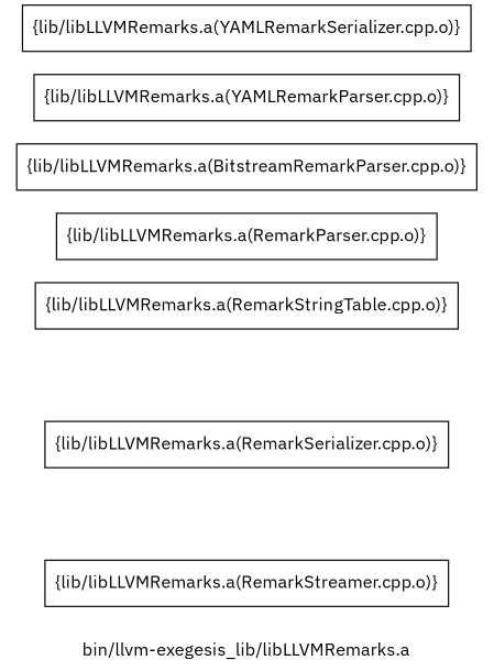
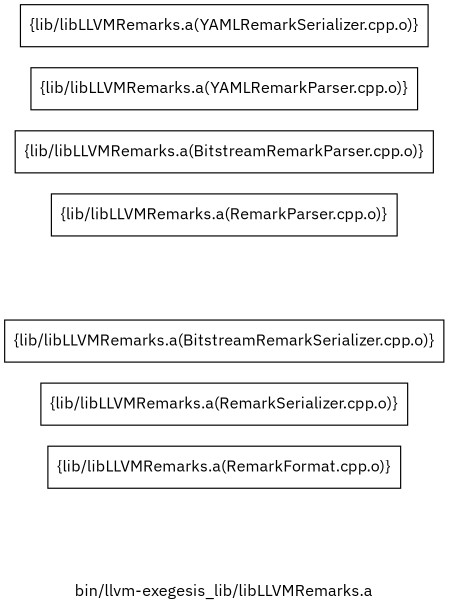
  digraph {
    label="bin/llvm-exegesis_lib/libLLVMRemarks.a"
    rankdir=LR
    fontname="IBM Plex Sans"
    node [group=0 shape=box fontname="IBM Plex Sans"]
-   n1 [label="{lib/libLLVMRemarks.a(RemarkStreamer.cpp.o)}"]
+   n2 [label="{lib/libLLVMRemarks.a(RemarkFormat.cpp.o)}"]
    n3 [label="{lib/libLLVMRemarks.a(RemarkSerializer.cpp.o)}"]
-   n5 [label="{lib/libLLVMRemarks.a(RemarkStringTable.cpp.o)}"]
+   n4 [label="{lib/libLLVMRemarks.a(BitstreamRemarkSerializer.cpp.o)}"]
    n6 [label="{lib/libLLVMRemarks.a(RemarkParser.cpp.o)}"]
    n7 [label="{lib/libLLVMRemarks.a(BitstreamRemarkParser.cpp.o)}"]
    n8 [label="{lib/libLLVMRemarks.a(YAMLRemarkParser.cpp.o)}"]
    n9 [label="{lib/libLLVMRemarks.a(YAMLRemarkSerializer.cpp.o)}"]
  }
